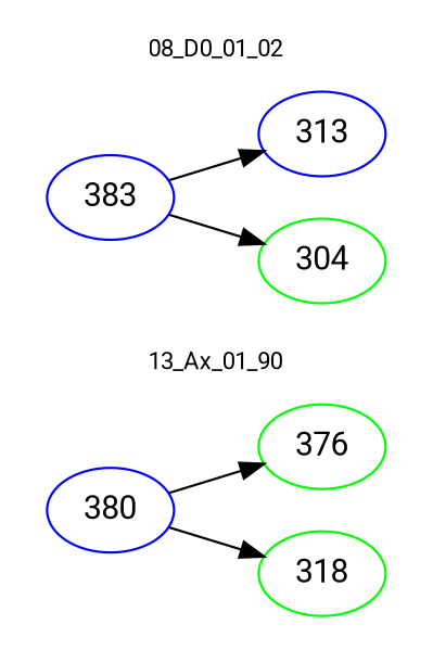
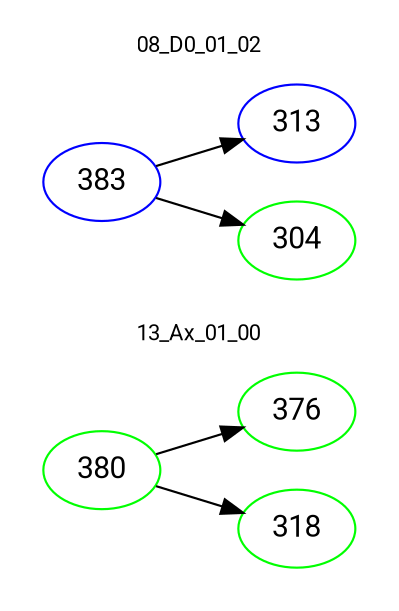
  digraph {
    fontname=Roboto
    rankdir=LR
    node [color=blue fontname=Roboto]
    edge [color=black fontname=Roboto]
-   n1 [label=380]
+   n1 [color=green label=380]
    n2 [color=green label=318]
    n3 [color=green label=376]
    n4 [label=383]
    n5 [color=green label=304]
    n6 [label=313]
    subgraph cluster_1 {
      color=white
      fontsize=10
-     label="13_Ax_01_90"
+     label="13_Ax_01_00"
      n1
      n2
      n3
    }
    subgraph cluster_2 {
      color=white
      fontsize=10
      label="08_D0_01_02"
      n4
      n5
      n6
    }
    n1 -> n2
    n1 -> n3
    n4 -> n5
    n4 -> n6
  }
